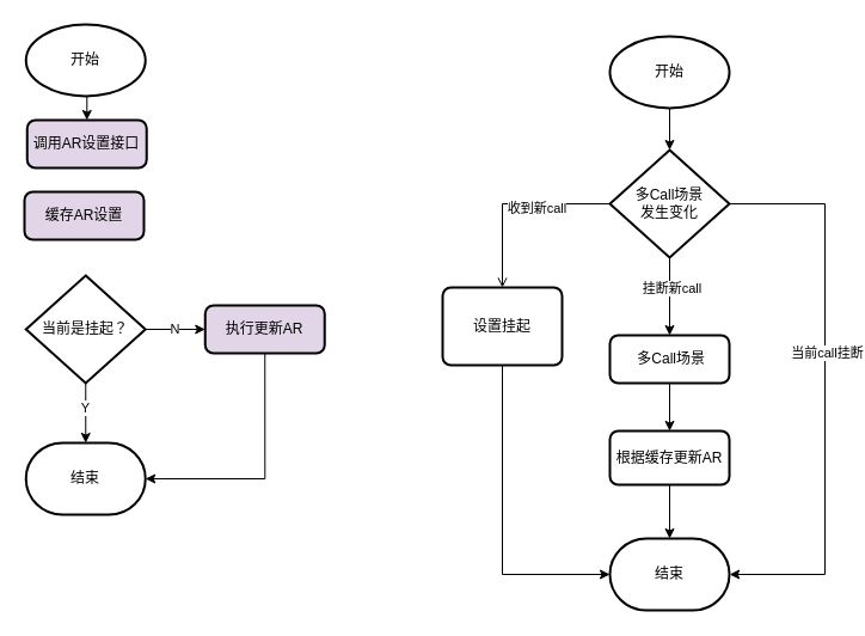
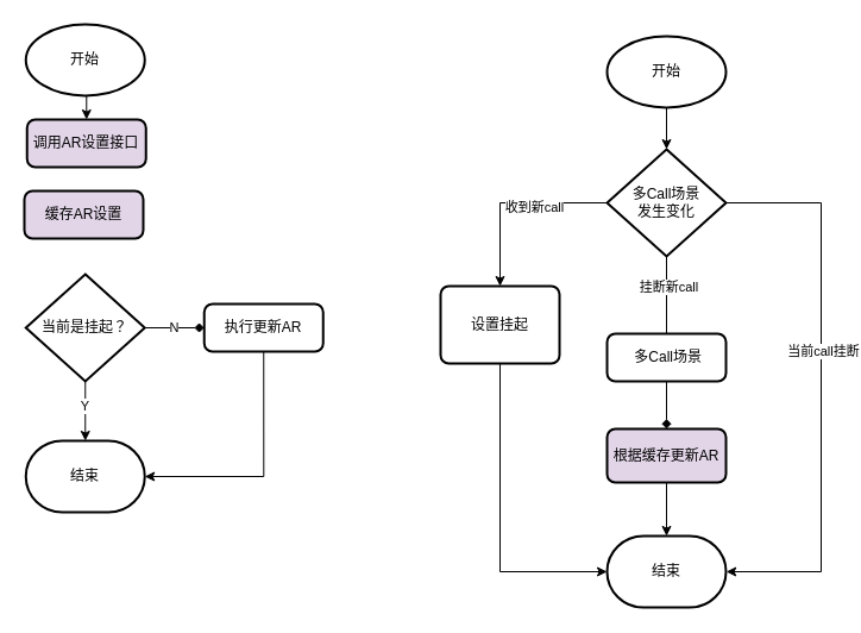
  <mxCell id="0" />
  <mxCell id="1" parent="0" />
  <mxCell id="2" style="edgeStyle=orthogonalEdgeStyle;rounded=0;orthogonalLoop=1;jettySize=auto;html=1;exitX=0.5;exitY=1;exitDx=0;exitDy=0;exitPerimeter=0;entryX=0.5;entryY=0;entryDx=0;entryDy=0;" edge="1" parent="1" source="3" target="5"><mxGeometry relative="1" as="geometry" /></mxCell>
  <mxCell id="3" value="开始" style="strokeWidth=2;html=1;shape=mxgraph.flowchart.start_1;whiteSpace=wrap;" vertex="1" parent="1"><mxGeometry x="21.25" y="20" width="100" height="60" as="geometry" /></mxCell>
  <mxCell id="4" value="结束" style="strokeWidth=2;html=1;shape=mxgraph.flowchart.terminator;whiteSpace=wrap;" vertex="1" parent="1"><mxGeometry x="21.25" y="370" width="100" height="60" as="geometry" /></mxCell>
  <mxCell id="5" value="调用AR设置接口" style="rounded=1;whiteSpace=wrap;html=1;absoluteArcSize=1;arcSize=14;strokeWidth=2;fillColor=#e1d5e7;" vertex="1" parent="1"><mxGeometry x="22.25" y="100" width="100" height="40" as="geometry" /></mxCell>
  <mxCell id="6" value="缓存AR设置" style="rounded=1;whiteSpace=wrap;html=1;absoluteArcSize=1;arcSize=14;strokeWidth=2;fillColor=#e1d5e7;" vertex="1" parent="1"><mxGeometry x="20" y="160" width="100" height="40" as="geometry" /></mxCell>
  <mxCell id="7" value="" style="edgeStyle=orthogonalEdgeStyle;rounded=0;orthogonalLoop=1;jettySize=auto;html=1;" edge="1" parent="1" source="10" target="4"><mxGeometry relative="1" as="geometry" /></mxCell>
  <mxCell id="8" value="Y" style="edgeLabel;html=1;align=center;verticalAlign=middle;resizable=0;points=[];" vertex="1" connectable="0" parent="7"><mxGeometry x="-0.181" y="-1" relative="1" as="geometry"><mxPoint as="offset" /></mxGeometry></mxCell>
- <mxCell id="9" value="N" style="edgeStyle=orthogonalEdgeStyle;rounded=0;orthogonalLoop=1;jettySize=auto;html=1;exitX=1;exitY=0.5;exitDx=0;exitDy=0;exitPerimeter=0;entryX=0;entryY=0.5;entryDx=0;entryDy=0;" edge="1" parent="1" source="10" target="12"><mxGeometry relative="1" as="geometry" /></mxCell>
+ <mxCell id="9" value="N" style="edgeStyle=orthogonalEdgeStyle;rounded=0;orthogonalLoop=1;jettySize=auto;html=1;exitX=1;exitY=0.5;exitDx=0;exitDy=0;exitPerimeter=0;entryX=0;entryY=0.5;entryDx=0;entryDy=0;endArrow=diamond;" edge="1" parent="1" source="10" target="12"><mxGeometry relative="1" as="geometry" /></mxCell>
  <mxCell id="10" value="当前是挂起？" style="strokeWidth=2;html=1;shape=mxgraph.flowchart.decision;whiteSpace=wrap;" vertex="1" parent="1"><mxGeometry x="21.25" y="230" width="100" height="90" as="geometry" /></mxCell>
  <mxCell id="11" style="edgeStyle=orthogonalEdgeStyle;rounded=0;orthogonalLoop=1;jettySize=auto;html=1;exitX=0.5;exitY=1;exitDx=0;exitDy=0;entryX=1;entryY=0.5;entryDx=0;entryDy=0;entryPerimeter=0;" edge="1" parent="1" source="12" target="4"><mxGeometry relative="1" as="geometry" /></mxCell>
- <mxCell id="12" value="执行更新AR" style="rounded=1;whiteSpace=wrap;html=1;absoluteArcSize=1;arcSize=14;strokeWidth=2;fillColor=#e1d5e7;" vertex="1" parent="1"><mxGeometry x="171.25" y="255" width="100" height="40" as="geometry" /></mxCell>
+ <mxCell id="12" value="执行更新AR" style="rounded=1;whiteSpace=wrap;html=1;absoluteArcSize=1;arcSize=14;strokeWidth=2;" vertex="1" parent="1"><mxGeometry x="171.25" y="255" width="100" height="40" as="geometry" /></mxCell>
  <mxCell id="13" style="edgeStyle=orthogonalEdgeStyle;rounded=0;orthogonalLoop=1;jettySize=auto;html=1;exitX=0.5;exitY=1;exitDx=0;exitDy=0;exitPerimeter=0;" edge="1" parent="1" source="14" target="21"><mxGeometry relative="1" as="geometry" /></mxCell>
  <mxCell id="14" value="开始" style="strokeWidth=2;html=1;shape=mxgraph.flowchart.start_1;whiteSpace=wrap;" vertex="1" parent="1"><mxGeometry x="510" y="30" width="100" height="60" as="geometry" /></mxCell>
- <mxCell id="15" style="edgeStyle=orthogonalEdgeStyle;rounded=0;orthogonalLoop=1;jettySize=auto;html=1;exitX=0;exitY=0.5;exitDx=0;exitDy=0;exitPerimeter=0;endArrow=open;" edge="1" parent="1" source="21" target="24"><mxGeometry relative="1" as="geometry" /></mxCell>
+ <mxCell id="15" style="edgeStyle=orthogonalEdgeStyle;rounded=0;orthogonalLoop=1;jettySize=auto;html=1;exitX=0;exitY=0.5;exitDx=0;exitDy=0;exitPerimeter=0;" edge="1" parent="1" source="21" target="24"><mxGeometry relative="1" as="geometry" /></mxCell>
  <mxCell id="16" value="收到新call" style="edgeLabel;html=1;align=center;verticalAlign=middle;resizable=0;points=[];" vertex="1" connectable="0" parent="15"><mxGeometry x="-0.228" y="3" relative="1" as="geometry"><mxPoint as="offset" /></mxGeometry></mxCell>
- <mxCell id="17" style="edgeStyle=orthogonalEdgeStyle;rounded=0;orthogonalLoop=1;jettySize=auto;html=1;exitX=0.5;exitY=1;exitDx=0;exitDy=0;exitPerimeter=0;entryX=0.5;entryY=0;entryDx=0;entryDy=0;" edge="1" parent="1" source="21" target="26"><mxGeometry relative="1" as="geometry" /></mxCell>
+ <mxCell id="17" style="edgeStyle=orthogonalEdgeStyle;rounded=0;orthogonalLoop=1;jettySize=auto;html=1;exitX=0.5;exitY=1;exitDx=0;exitDy=0;exitPerimeter=0;entryX=0.5;entryY=0;entryDx=0;entryDy=0;endArrow=none;" edge="1" parent="1" source="21" target="26"><mxGeometry relative="1" as="geometry" /></mxCell>
  <mxCell id="18" value="挂断新call" style="edgeLabel;html=1;align=center;verticalAlign=middle;resizable=0;points=[];" vertex="1" connectable="0" parent="17"><mxGeometry x="-0.23" y="1" relative="1" as="geometry"><mxPoint as="offset" /></mxGeometry></mxCell>
  <mxCell id="19" style="edgeStyle=orthogonalEdgeStyle;rounded=0;orthogonalLoop=1;jettySize=auto;html=1;exitX=1;exitY=0.5;exitDx=0;exitDy=0;exitPerimeter=0;" edge="1" parent="1" source="21"><mxGeometry relative="1" as="geometry"><mxPoint x="610.211" y="480" as="targetPoint" /><Array as="points"><mxPoint x="690" y="170" /><mxPoint x="690" y="480" /></Array></mxGeometry></mxCell>
  <mxCell id="20" value="当前call挂断" style="edgeLabel;html=1;align=center;verticalAlign=middle;resizable=0;points=[];" vertex="1" connectable="0" parent="19"><mxGeometry x="-0.132" y="1" relative="1" as="geometry"><mxPoint as="offset" /></mxGeometry></mxCell>
  <mxCell id="21" value="多Call场景&lt;br&gt;发生变化" style="strokeWidth=2;html=1;shape=mxgraph.flowchart.decision;whiteSpace=wrap;" vertex="1" parent="1"><mxGeometry x="510" y="125" width="100" height="90" as="geometry" /></mxCell>
  <mxCell id="22" value="结束" style="strokeWidth=2;html=1;shape=mxgraph.flowchart.terminator;whiteSpace=wrap;" vertex="1" parent="1"><mxGeometry x="510" y="450" width="100" height="60" as="geometry" /></mxCell>
  <mxCell id="23" style="edgeStyle=orthogonalEdgeStyle;rounded=0;orthogonalLoop=1;jettySize=auto;html=1;exitX=0.5;exitY=1;exitDx=0;exitDy=0;entryX=0;entryY=0.5;entryDx=0;entryDy=0;entryPerimeter=0;" edge="1" parent="1" source="24" target="22"><mxGeometry relative="1" as="geometry" /></mxCell>
  <mxCell id="24" value="设置挂起" style="rounded=1;whiteSpace=wrap;html=1;absoluteArcSize=1;arcSize=14;strokeWidth=2;" vertex="1" parent="1"><mxGeometry x="370" y="240" width="100" height="65" as="geometry" /></mxCell>
- <mxCell id="25" style="edgeStyle=orthogonalEdgeStyle;rounded=0;orthogonalLoop=1;jettySize=auto;html=1;exitX=0.5;exitY=1;exitDx=0;exitDy=0;entryX=0.5;entryY=0;entryDx=0;entryDy=0;" edge="1" parent="1" source="26" target="28"><mxGeometry relative="1" as="geometry" /></mxCell>
+ <mxCell id="25" style="edgeStyle=orthogonalEdgeStyle;rounded=0;orthogonalLoop=1;jettySize=auto;html=1;exitX=0.5;exitY=1;exitDx=0;exitDy=0;entryX=0.5;entryY=0;entryDx=0;entryDy=0;endArrow=diamond;" edge="1" parent="1" source="26" target="28"><mxGeometry relative="1" as="geometry" /></mxCell>
  <mxCell id="26" value="&amp;nbsp;多Call场景" style="rounded=1;whiteSpace=wrap;html=1;absoluteArcSize=1;arcSize=14;strokeWidth=2;" vertex="1" parent="1"><mxGeometry x="510" y="280" width="100" height="40" as="geometry" /></mxCell>
  <mxCell id="27" style="edgeStyle=orthogonalEdgeStyle;rounded=0;orthogonalLoop=1;jettySize=auto;html=1;exitX=0.5;exitY=1;exitDx=0;exitDy=0;entryX=0.5;entryY=0;entryDx=0;entryDy=0;entryPerimeter=0;" edge="1" parent="1" source="28" target="22"><mxGeometry relative="1" as="geometry" /></mxCell>
- <mxCell id="28" value="根据缓存更新AR" style="rounded=1;whiteSpace=wrap;html=1;absoluteArcSize=1;arcSize=14;strokeWidth=2;" vertex="1" parent="1"><mxGeometry x="510" y="360" width="100" height="45" as="geometry" /></mxCell>
+ <mxCell id="28" value="根据缓存更新AR" style="rounded=1;whiteSpace=wrap;html=1;absoluteArcSize=1;arcSize=14;strokeWidth=2;fillColor=#e1d5e7;" vertex="1" parent="1"><mxGeometry x="510" y="360" width="100" height="45" as="geometry" /></mxCell>
